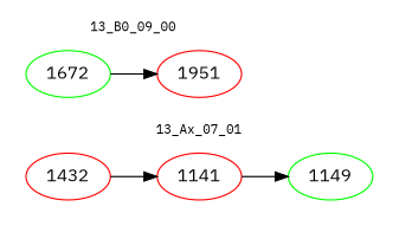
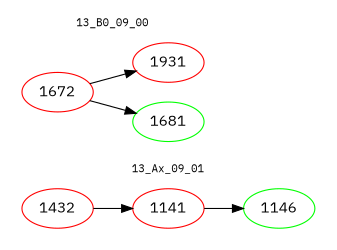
  digraph {
    fontname="IBM Plex Mono"
    rankdir=LR
    node [color=red fontname="IBM Plex Mono"]
    edge [color=black fontname="IBM Plex Mono"]
    n1 [label=1141]
-   n2 [color=green label=1149]
+   n2 [color=green label=1146]
    n3 [label=1432]
-   n4 [color=green label=1672]
-   n6 [label=1951]
+   n4 [label=1672]
+   n5 [color=green label=1681]
+   n6 [label=1931]
    subgraph cluster_1 {
      color=white
      fontsize=10
-     label="13_Ax_07_01"
+     label="13_Ax_09_01"
      n1
      n2
      n3
    }
    subgraph cluster_2 {
      color=white
      fontsize=10
      label="13_B0_09_00"
      n4
+     n5
      n6
    }
    n1 -> n2
    n3 -> n1
+   n4 -> n5
    n4 -> n6
  }
